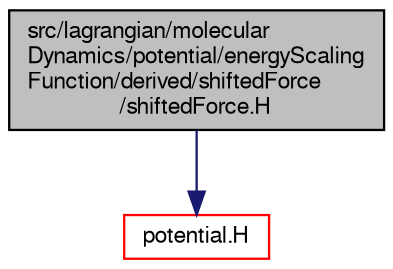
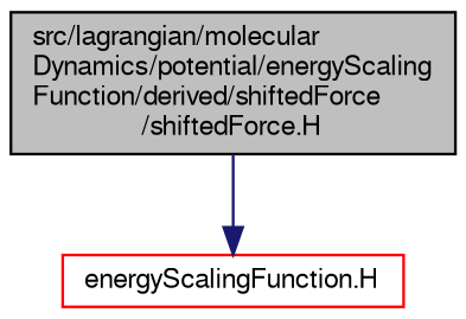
  digraph {
    node [fontname=FreeSans fontsize=10 shape=record]
    n1 [color=black fillcolor=grey75 fontcolor=black height=0.2 label="src/lagrangian/molecular\lDynamics/potential/energyScaling\lFunction/derived/shiftedForce\l/shiftedForce.H" style=filled width=0.4]
-   n2 [color=red height=0.2 label="potential.H" width=0.4]
+   n2 [color=red height=0.2 label="energyScalingFunction.H" width=0.4]
    n1 -> n2 [color=midnightblue fontname=FreeSans fontsize=10 labelfontname=FreeSans labelfontsize=10 style=solid]
  }
